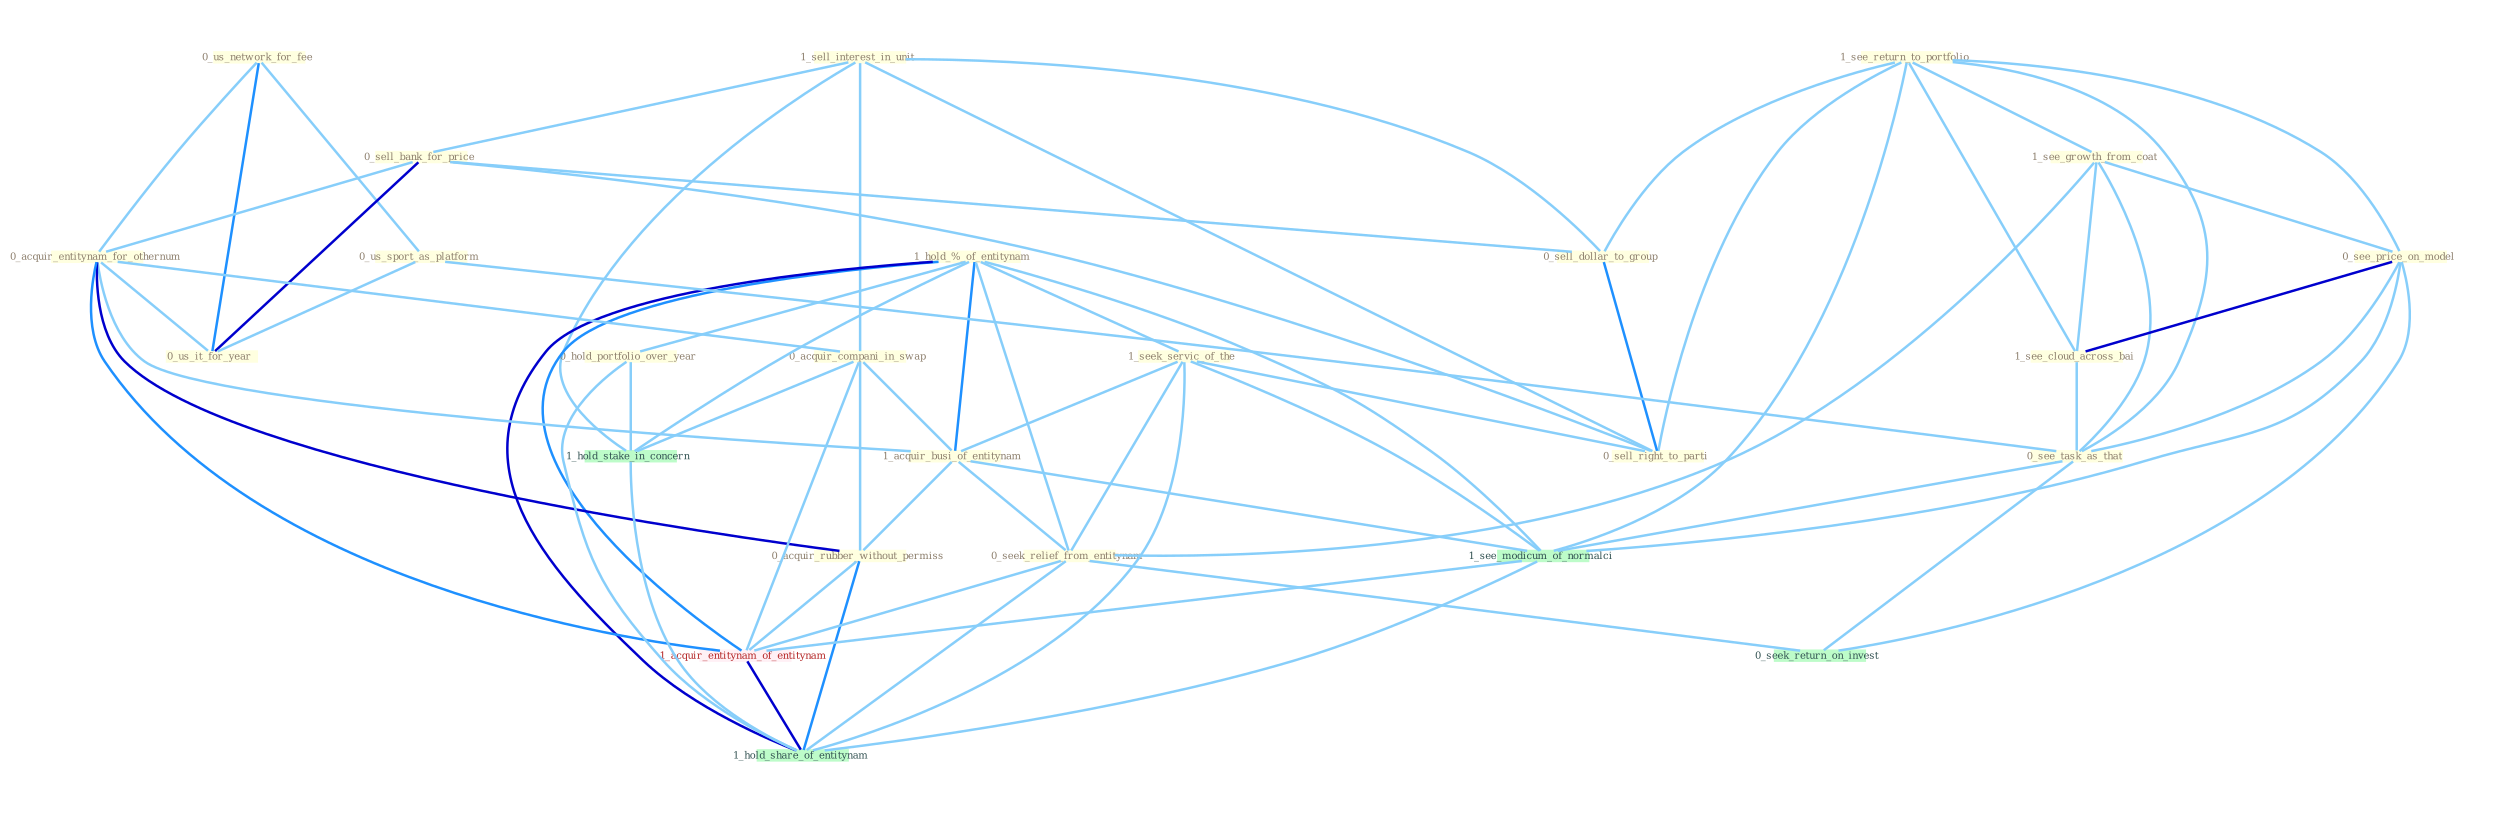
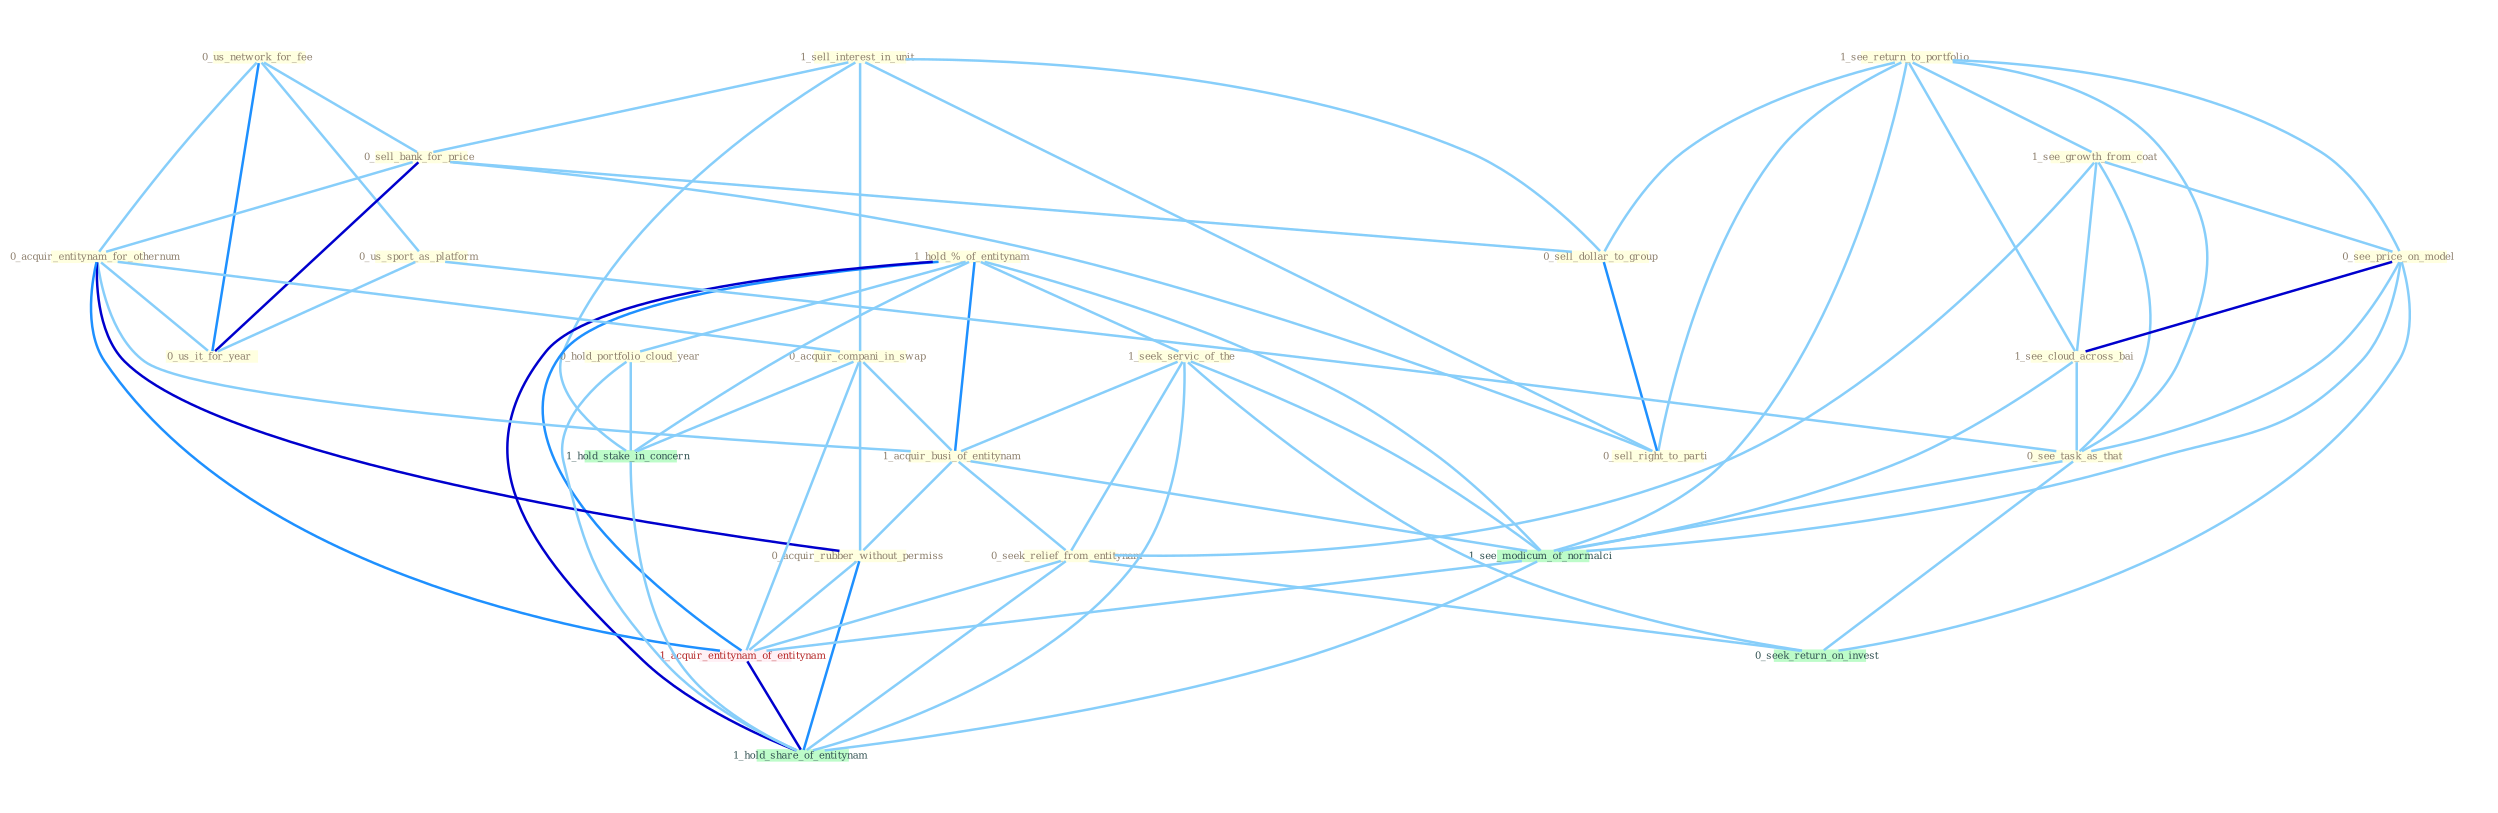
  graph {
    node [color="#ffffe0" fixedsize=true fontcolor="#8b7d6b" fontsize=4 shape=polygon style=filled]
    edge [color="#87cefa" w=1]
    "0_us_network_for_fee " [height=.06 width=.5]
    "1_sell_interest_in_unit " [height=.06 width=.5]
    "0_sell_bank_for_price " [height=.06 width=.5]
    "1_hold_%_of_entitynam " [height=.06 width=.5]
    "0_acquir_entitynam_for_othernum " [height=.06 width=.5]
    "1_see_return_to_portfolio " [height=.06 width=.5]
    "1_seek_servic_of_the " [height=.06 width=.5]
    "0_acquir_compani_in_swap " [height=.06 width=.5]
    "0_sell_dollar_to_group " [height=.06 width=.5]
    "0_us_sport_as_platform " [height=.06 width=.5]
    "1_acquir_busi_of_entitynam " [height=.06 width=.5]
    "1_see_growth_from_coat " [height=.06 width=.5]
    "0_sell_right_to_parti " [height=.06 width=.5]
    "0_see_price_on_model " [height=.06 width=.5]
    "1_see_cloud_across_bai " [height=.06 width=.5]
    "0_us_it_for_year " [height=.06 width=.5]
    "0_acquir_rubber_without_permiss " [height=.06 width=.5]
    "0_see_task_as_that " [height=.06 width=.5]
    "0_seek_relief_from_entitynam " [height=.06 width=.5]
-   "0_hold_portfolio_over_year " [height=.06 width=.5]
+   "0_hold_portfolio_over_year " [height=.06 width=.5 label="0_hold_portfolio_cloud_year"]
    "1_acquir_entitynam_of_entitynam " [color="#fff0f5" fontcolor="#b22222" height=.06 width=.5]
    "1_hold_stake_in_concern " [color="#BDFCC9" fontcolor="#2f4f4f" height=.06 width=.5]
    "1_see_modicum_of_normalci " [color="#BDFCC9" fontcolor="#2f4f4f" height=.06 width=.5]
    "1_hold_share_of_entitynam " [color="#BDFCC9" fontcolor="#2f4f4f" height=.06 width=.5]
    "0_seek_return_on_invest " [color="#BDFCC9" fontcolor="#2f4f4f" height=.06 width=.5]
    subgraph sub_1 {
      "0_us_network_for_fee "
      "1_sell_interest_in_unit "
      "0_sell_bank_for_price "
      "1_hold_%_of_entitynam "
      "0_acquir_entitynam_for_othernum "
      "1_see_return_to_portfolio "
      "1_seek_servic_of_the "
      "0_acquir_compani_in_swap "
      "0_sell_dollar_to_group "
      "0_us_sport_as_platform "
      "1_acquir_busi_of_entitynam "
      "1_see_growth_from_coat "
      "0_sell_right_to_parti "
      "0_see_price_on_model "
      "1_see_cloud_across_bai "
      "0_us_it_for_year "
      "0_acquir_rubber_without_permiss "
      "0_see_task_as_that "
      "0_seek_relief_from_entitynam "
      "0_hold_portfolio_over_year "
    }
    subgraph sub_2 {
      "1_acquir_entitynam_of_entitynam "
    }
+   "0_us_network_for_fee " -- "0_sell_bank_for_price "
    "0_us_network_for_fee " -- "0_acquir_entitynam_for_othernum "
    "0_us_network_for_fee " -- "0_us_sport_as_platform "
    "0_us_network_for_fee " -- "0_us_it_for_year " [color="#1e90ff" w=2]
    "1_sell_interest_in_unit " -- "0_sell_bank_for_price "
    "1_sell_interest_in_unit " -- "0_acquir_compani_in_swap "
    "1_sell_interest_in_unit " -- "0_sell_dollar_to_group "
    "1_sell_interest_in_unit " -- "0_sell_right_to_parti "
    "1_sell_interest_in_unit " -- "1_hold_stake_in_concern "
    "0_sell_bank_for_price " -- "0_acquir_entitynam_for_othernum "
    "0_sell_bank_for_price " -- "0_sell_dollar_to_group "
    "0_sell_bank_for_price " -- "0_sell_right_to_parti "
    "0_sell_bank_for_price " -- "0_us_it_for_year " [color="#0000cd"]
    "1_hold_%_of_entitynam " -- "1_seek_servic_of_the "
    "1_hold_%_of_entitynam " -- "1_acquir_busi_of_entitynam " [color="#1e90ff" w=2]
-   "1_hold_%_of_entitynam " -- "0_seek_relief_from_entitynam "
    "1_hold_%_of_entitynam " -- "0_hold_portfolio_over_year "
    "1_hold_%_of_entitynam " -- "1_acquir_entitynam_of_entitynam " [color="#1e90ff" w=2]
    "1_hold_%_of_entitynam " -- "1_hold_stake_in_concern "
    "1_hold_%_of_entitynam " -- "1_see_modicum_of_normalci "
    "1_hold_%_of_entitynam " -- "1_hold_share_of_entitynam " [color="#0000cd" w=3]
    "0_acquir_entitynam_for_othernum " -- "0_acquir_compani_in_swap "
    "0_acquir_entitynam_for_othernum " -- "1_acquir_busi_of_entitynam "
    "0_acquir_entitynam_for_othernum " -- "0_us_it_for_year "
    "0_acquir_entitynam_for_othernum " -- "0_acquir_rubber_without_permiss " [color="#0000cd"]
    "0_acquir_entitynam_for_othernum " -- "1_acquir_entitynam_of_entitynam " [color="#1e90ff" w=2]
    "1_see_return_to_portfolio " -- "0_sell_dollar_to_group "
    "1_see_return_to_portfolio " -- "1_see_growth_from_coat "
    "1_see_return_to_portfolio " -- "0_sell_right_to_parti "
    "1_see_return_to_portfolio " -- "0_see_price_on_model "
    "1_see_return_to_portfolio " -- "1_see_cloud_across_bai "
    "1_see_return_to_portfolio " -- "0_see_task_as_that "
    "1_see_return_to_portfolio " -- "1_see_modicum_of_normalci "
    "1_seek_servic_of_the " -- "1_acquir_busi_of_entitynam "
    "1_seek_servic_of_the " -- "0_seek_relief_from_entitynam "
    "1_seek_servic_of_the " -- "1_see_modicum_of_normalci "
    "1_seek_servic_of_the " -- "1_hold_share_of_entitynam "
-   "1_seek_servic_of_the " -- "0_sell_right_to_parti "
+   "1_seek_servic_of_the " -- "0_seek_return_on_invest "
    "0_acquir_compani_in_swap " -- "1_acquir_busi_of_entitynam "
    "0_acquir_compani_in_swap " -- "0_acquir_rubber_without_permiss "
    "0_acquir_compani_in_swap " -- "1_acquir_entitynam_of_entitynam "
    "0_acquir_compani_in_swap " -- "1_hold_stake_in_concern "
    "0_sell_dollar_to_group " -- "0_sell_right_to_parti " [color="#1e90ff" w=2]
    "0_us_sport_as_platform " -- "0_us_it_for_year "
    "0_us_sport_as_platform " -- "0_see_task_as_that "
    "1_acquir_busi_of_entitynam " -- "0_acquir_rubber_without_permiss "
    "1_acquir_busi_of_entitynam " -- "0_seek_relief_from_entitynam "
    "1_acquir_busi_of_entitynam " -- "1_see_modicum_of_normalci "
    "1_see_growth_from_coat " -- "0_see_price_on_model "
    "1_see_growth_from_coat " -- "1_see_cloud_across_bai "
    "1_see_growth_from_coat " -- "0_see_task_as_that "
    "1_see_growth_from_coat " -- "0_seek_relief_from_entitynam "
    "0_see_price_on_model " -- "1_see_cloud_across_bai " [color="#0000cd"]
    "0_see_price_on_model " -- "0_see_task_as_that "
    "0_see_price_on_model " -- "1_see_modicum_of_normalci "
    "0_see_price_on_model " -- "0_seek_return_on_invest "
    "1_see_cloud_across_bai " -- "0_see_task_as_that "
+   "1_see_cloud_across_bai " -- "1_see_modicum_of_normalci "
    "0_acquir_rubber_without_permiss " -- "1_acquir_entitynam_of_entitynam "
    "0_acquir_rubber_without_permiss " -- "1_hold_share_of_entitynam " [color="#1e90ff" w=2]
    "0_see_task_as_that " -- "1_see_modicum_of_normalci "
    "0_see_task_as_that " -- "0_seek_return_on_invest "
    "0_seek_relief_from_entitynam " -- "1_acquir_entitynam_of_entitynam "
    "0_seek_relief_from_entitynam " -- "1_hold_share_of_entitynam "
    "0_seek_relief_from_entitynam " -- "0_seek_return_on_invest "
    "0_hold_portfolio_over_year " -- "1_hold_stake_in_concern "
    "0_hold_portfolio_over_year " -- "1_hold_share_of_entitynam "
    "1_acquir_entitynam_of_entitynam " -- "1_hold_share_of_entitynam " [color="#0000cd" w=2]
    "1_hold_stake_in_concern " -- "1_hold_share_of_entitynam "
    "1_see_modicum_of_normalci " -- "1_acquir_entitynam_of_entitynam "
    "1_see_modicum_of_normalci " -- "1_hold_share_of_entitynam "
  }
